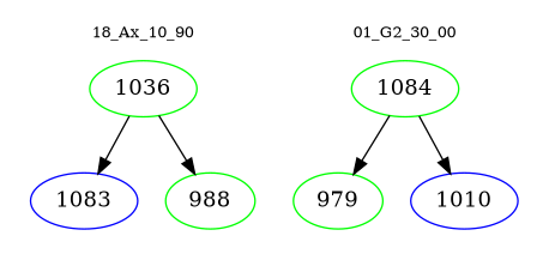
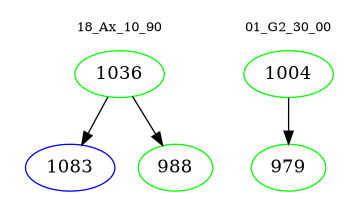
  digraph {
    node [color=green]
    edge [color=black]
    n1 [label=1036]
    n2 [color=blue label=1083]
    n3 [label=988]
-   n4 [label=1084]
+   n4 [label=1004]
    n5 [label=979]
-   n6 [color=blue label=1010]
    subgraph cluster_1 {
      color=white
      fontsize=10
      label="18_Ax_10_90"
      n1
      n2
      n3
    }
    subgraph cluster_2 {
      color=white
      fontsize=10
      label="01_G2_30_00"
      n4
      n5
-     n6
    }
    n1 -> n2
    n1 -> n3
    n4 -> n5
-   n4 -> n6
  }
